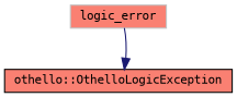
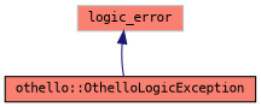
  digraph {
    rankdir=TB
    fontname="DejaVu Sans Mono"
    node [fillcolor=salmon fontname="DejaVu Sans Mono" fontsize=10 shape=record style=filled]
    n1 [color=grey75 height=0.2 label=logic_error width=0.4]
    n2 [color=black height=0.2 label="othello::OthelloLogicException" width=0.4]
-   n2 -> n1 [color=midnightblue dir=back fontname="DejaVu Sans Mono" fontsize=10 labelfontname=Helvetica labelfontsize=10 style=solid]
+   n1 -> n2 [color=midnightblue dir=back fontname="DejaVu Sans Mono" fontsize=10 labelfontname=Helvetica labelfontsize=10 style=solid]
  }
